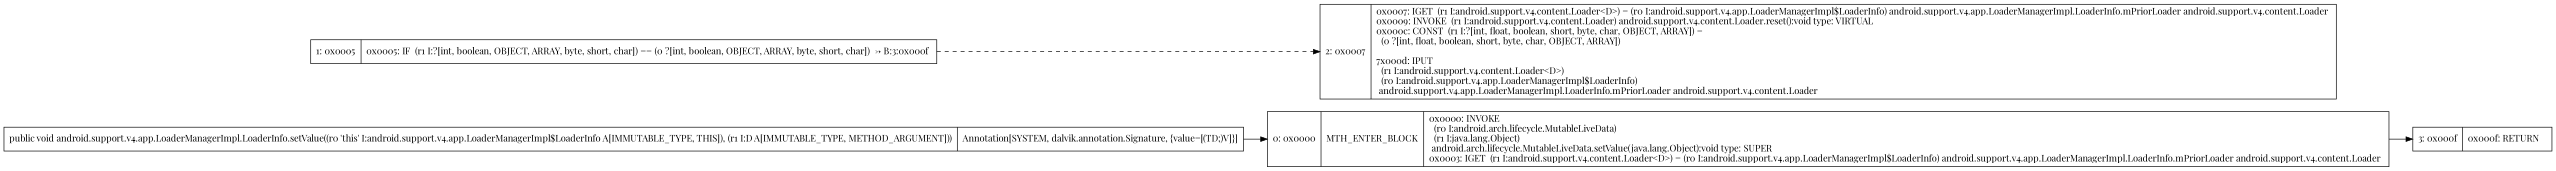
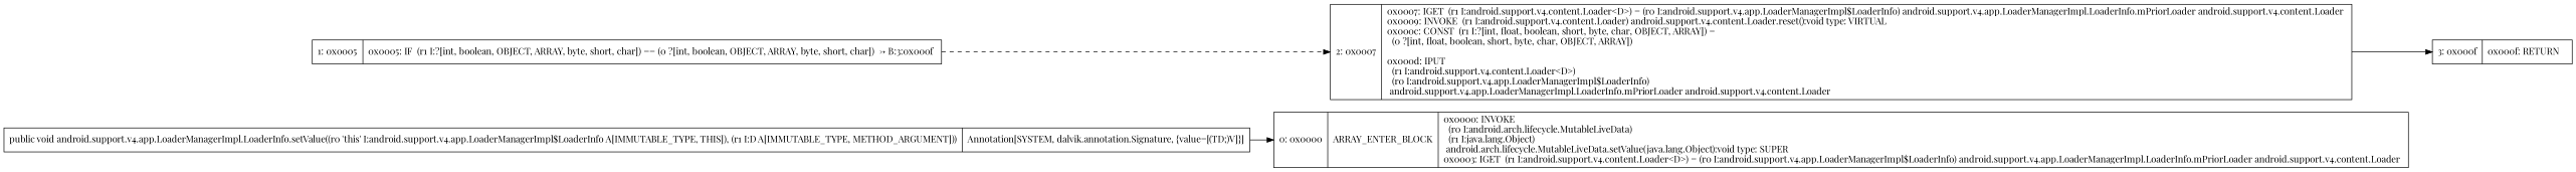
  digraph {
    fontname="Playfair Display"
    rankdir=LR
    node [fontname="Playfair Display" shape=record]
    edge [fontname="Playfair Display"]
-   n1 [label="{0\:\ 0x0000|MTH_ENTER_BLOCK\l|0x0000: INVOKE  \l  (r0 I:android.arch.lifecycle.MutableLiveData)\l  (r1 I:java.lang.Object)\l android.arch.lifecycle.MutableLiveData.setValue(java.lang.Object):void type: SUPER \l0x0003: IGET  (r1 I:android.support.v4.content.Loader\<D\>) = (r0 I:android.support.v4.app.LoaderManagerImpl$LoaderInfo) android.support.v4.app.LoaderManagerImpl.LoaderInfo.mPriorLoader android.support.v4.content.Loader \l}"]
+   n1 [label="{0\:\ 0x0000|ARRAY_ENTER_BLOCK\l|0x0000: INVOKE  \l  (r0 I:android.arch.lifecycle.MutableLiveData)\l  (r1 I:java.lang.Object)\l android.arch.lifecycle.MutableLiveData.setValue(java.lang.Object):void type: SUPER \l0x0003: IGET  (r1 I:android.support.v4.content.Loader\<D\>) = (r0 I:android.support.v4.app.LoaderManagerImpl$LoaderInfo) android.support.v4.app.LoaderManagerImpl.LoaderInfo.mPriorLoader android.support.v4.content.Loader \l}"]
    n2 [label="{1\:\ 0x0005|0x0005: IF  (r1 I:?[int, boolean, OBJECT, ARRAY, byte, short, char]) == (0 ?[int, boolean, OBJECT, ARRAY, byte, short, char])  \-\> B:3:0x000f \l}"]
-   n3 [label="{2\:\ 0x0007|0x0007: IGET  (r1 I:android.support.v4.content.Loader\<D\>) = (r0 I:android.support.v4.app.LoaderManagerImpl$LoaderInfo) android.support.v4.app.LoaderManagerImpl.LoaderInfo.mPriorLoader android.support.v4.content.Loader \l0x0009: INVOKE  (r1 I:android.support.v4.content.Loader) android.support.v4.content.Loader.reset():void type: VIRTUAL \l0x000c: CONST  (r1 I:?[int, float, boolean, short, byte, char, OBJECT, ARRAY]) = \l  (0 ?[int, float, boolean, short, byte, char, OBJECT, ARRAY])\l \l7x000d: IPUT  \l  (r1 I:android.support.v4.content.Loader\<D\>)\l  (r0 I:android.support.v4.app.LoaderManagerImpl$LoaderInfo)\l android.support.v4.app.LoaderManagerImpl.LoaderInfo.mPriorLoader android.support.v4.content.Loader \l}"]
+   n3 [label="{2\:\ 0x0007|0x0007: IGET  (r1 I:android.support.v4.content.Loader\<D\>) = (r0 I:android.support.v4.app.LoaderManagerImpl$LoaderInfo) android.support.v4.app.LoaderManagerImpl.LoaderInfo.mPriorLoader android.support.v4.content.Loader \l0x0009: INVOKE  (r1 I:android.support.v4.content.Loader) android.support.v4.content.Loader.reset():void type: VIRTUAL \l0x000c: CONST  (r1 I:?[int, float, boolean, short, byte, char, OBJECT, ARRAY]) = \l  (0 ?[int, float, boolean, short, byte, char, OBJECT, ARRAY])\l \l0x000d: IPUT  \l  (r1 I:android.support.v4.content.Loader\<D\>)\l  (r0 I:android.support.v4.app.LoaderManagerImpl$LoaderInfo)\l android.support.v4.app.LoaderManagerImpl.LoaderInfo.mPriorLoader android.support.v4.content.Loader \l}"]
    n4 [label="{3\:\ 0x000f|0x000f: RETURN   \l}"]
    n5 [label="{public void android.support.v4.app.LoaderManagerImpl.LoaderInfo.setValue((r0 'this' I:android.support.v4.app.LoaderManagerImpl$LoaderInfo A[IMMUTABLE_TYPE, THIS]), (r1 I:D A[IMMUTABLE_TYPE, METHOD_ARGUMENT]))  | Annotation[SYSTEM, dalvik.annotation.Signature, \{value=[(TD;)V]\}]\l}"]
    n2 -> n3 [style=dashed]
-   n1 -> n4
+   n3 -> n4
    n5 -> n1
  }
